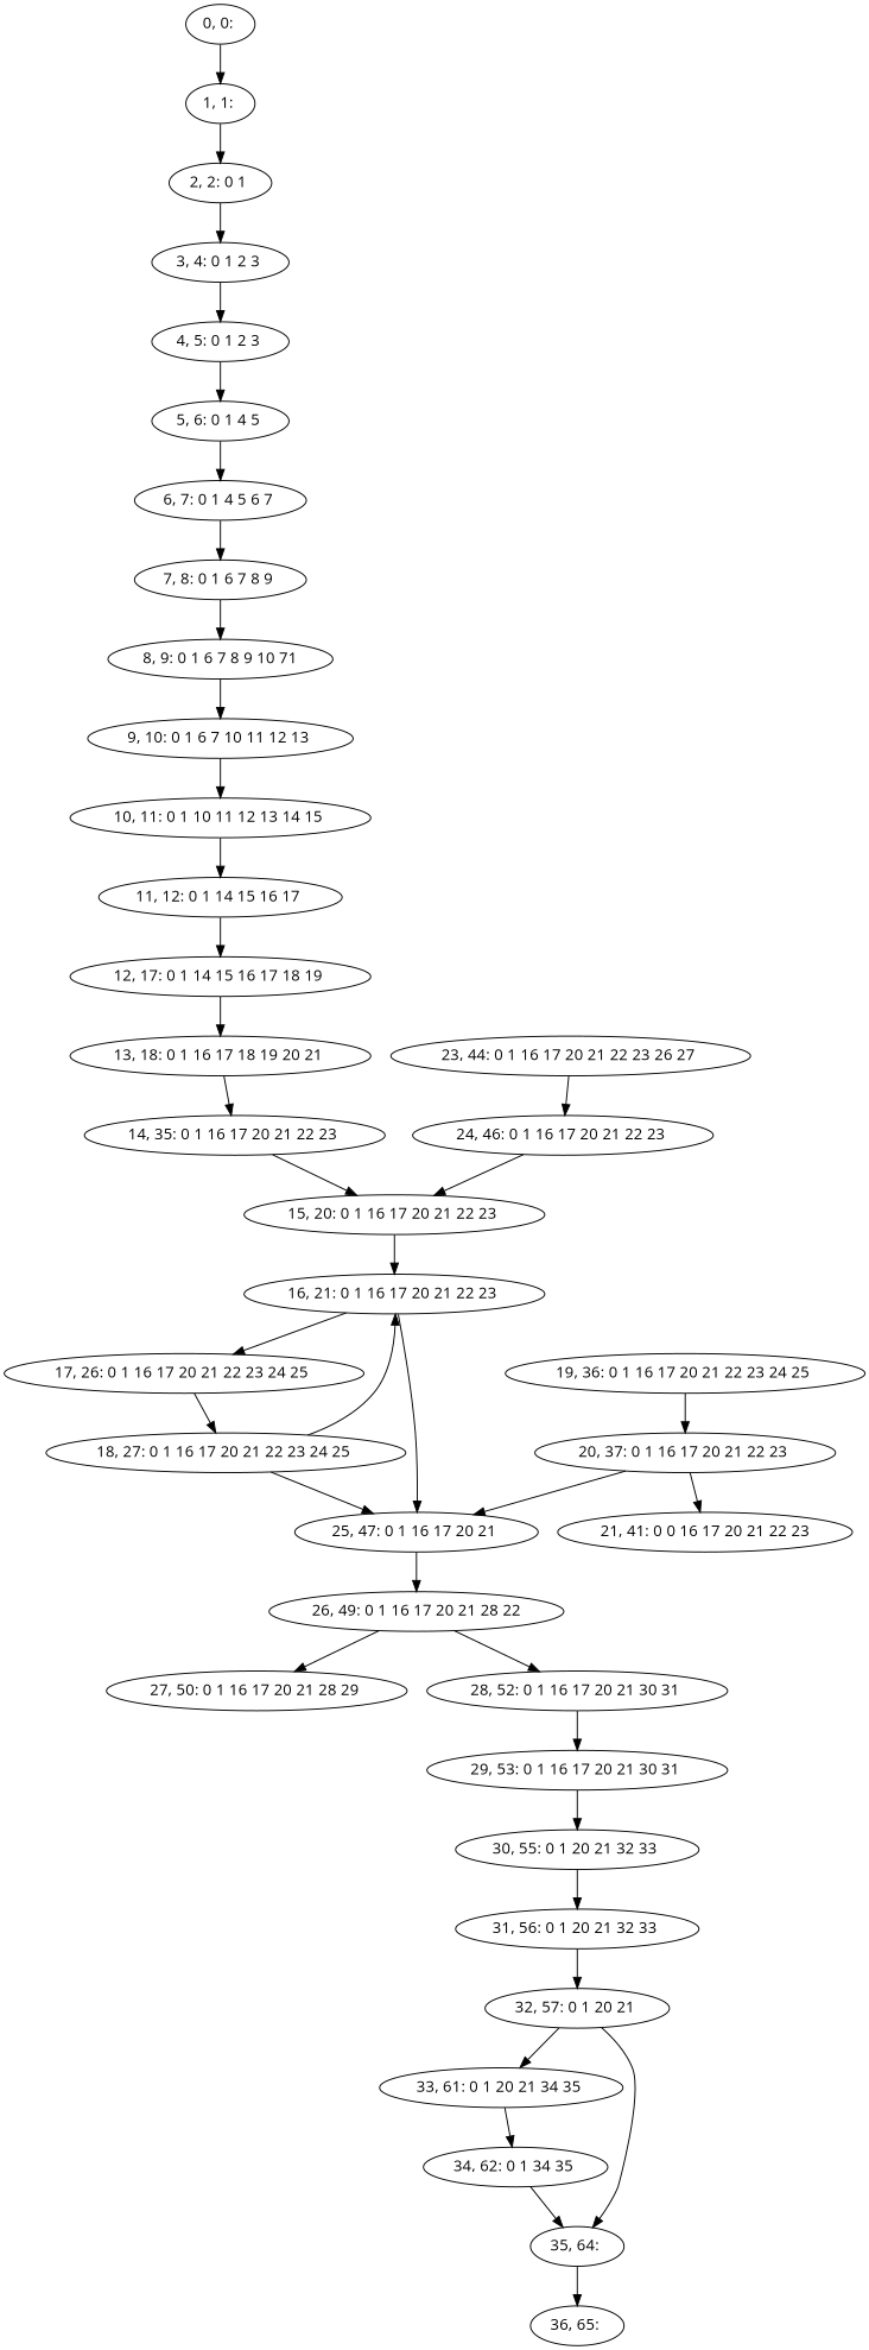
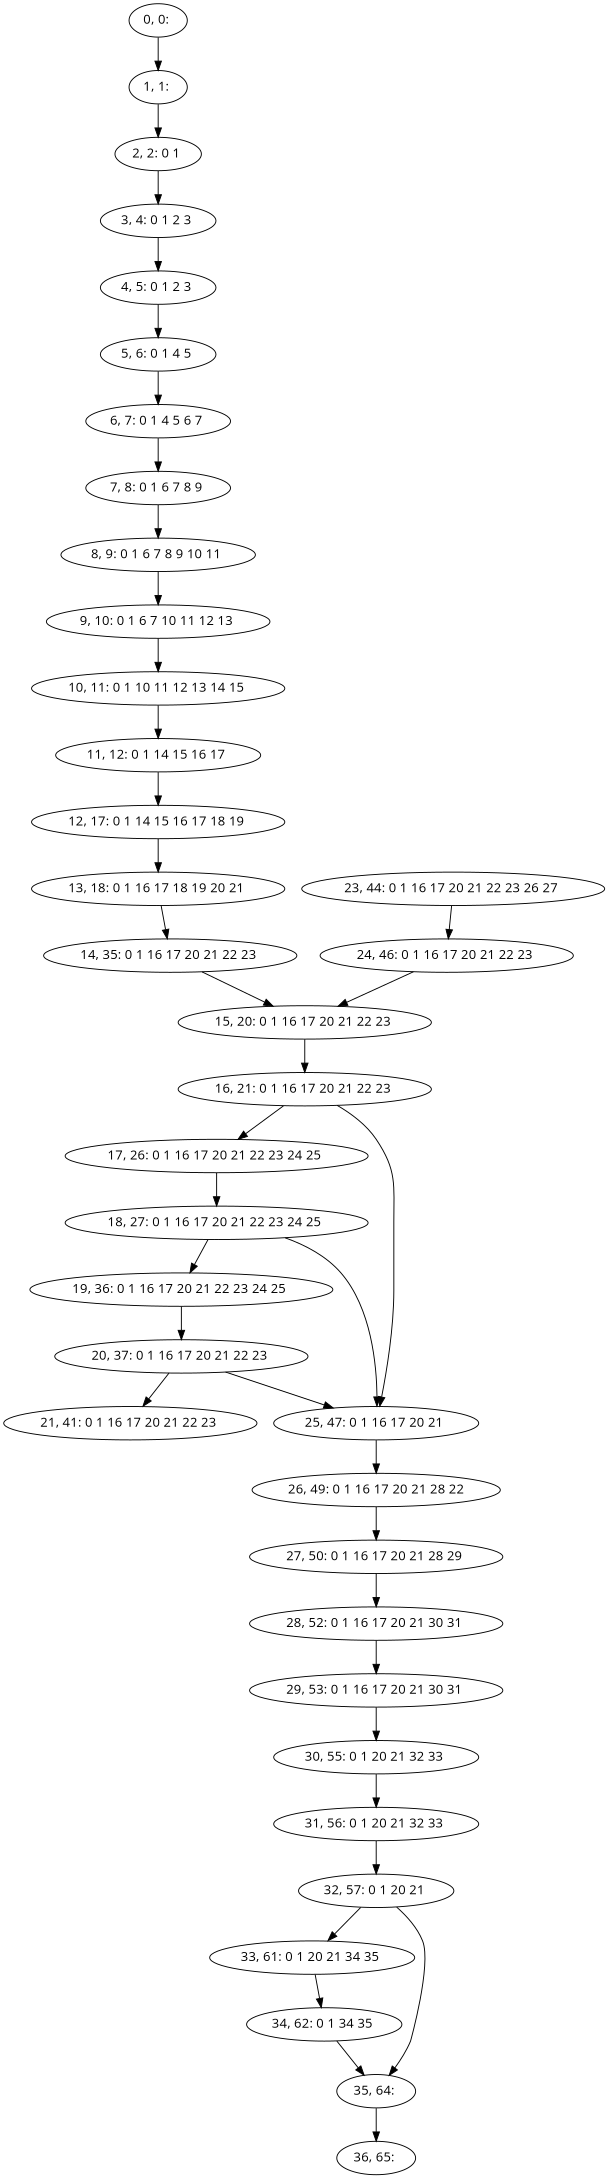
  digraph {
    fontname="Open Sans"
    node [fontname="Open Sans"]
    edge [fontname="Open Sans"]
    n1 [label="0, 0: "]
    n2 [label="1, 1: "]
    n3 [label="2, 2: 0 1 "]
    n4 [label="3, 4: 0 1 2 3 "]
    n5 [label="4, 5: 0 1 2 3 "]
    n6 [label="5, 6: 0 1 4 5 "]
    n7 [label="6, 7: 0 1 4 5 6 7 "]
    n8 [label="7, 8: 0 1 6 7 8 9 "]
-   n9 [label="8, 9: 0 1 6 7 8 9 10 71"]
+   n9 [label="8, 9: 0 1 6 7 8 9 10 11 "]
    n10 [label="9, 10: 0 1 6 7 10 11 12 13 "]
    n11 [label="10, 11: 0 1 10 11 12 13 14 15 "]
    n12 [label="11, 12: 0 1 14 15 16 17 "]
    n13 [label="12, 17: 0 1 14 15 16 17 18 19 "]
    n14 [label="13, 18: 0 1 16 17 18 19 20 21 "]
    n15 [label="14, 35: 0 1 16 17 20 21 22 23 "]
    n16 [label="15, 20: 0 1 16 17 20 21 22 23 "]
    n17 [label="16, 21: 0 1 16 17 20 21 22 23 "]
    n18 [label="17, 26: 0 1 16 17 20 21 22 23 24 25 "]
    n19 [label="25, 47: 0 1 16 17 20 21 "]
    n20 [label="18, 27: 0 1 16 17 20 21 22 23 24 25 "]
    n21 [label="26, 49: 0 1 16 17 20 21 28 22"]
    n22 [label="19, 36: 0 1 16 17 20 21 22 23 24 25 "]
    n23 [label="20, 37: 0 1 16 17 20 21 22 23 "]
-   n24 [label="21, 41: 0 0 16 17 20 21 22 23"]
+   n24 [label="21, 41: 0 1 16 17 20 21 22 23 "]
    n25 [label="23, 44: 0 1 16 17 20 21 22 23 26 27 "]
    n26 [label="24, 46: 0 1 16 17 20 21 22 23 "]
    n27 [label="27, 50: 0 1 16 17 20 21 28 29 "]
    n28 [label="28, 52: 0 1 16 17 20 21 30 31 "]
    n29 [label="29, 53: 0 1 16 17 20 21 30 31 "]
    n30 [label="30, 55: 0 1 20 21 32 33 "]
    n31 [label="31, 56: 0 1 20 21 32 33 "]
    n32 [label="32, 57: 0 1 20 21 "]
    n33 [label="33, 61: 0 1 20 21 34 35 "]
    n34 [label="35, 64: "]
    n35 [label="34, 62: 0 1 34 35 "]
    n36 [label="36, 65: "]
    n1 -> n2
    n2 -> n3
    n3 -> n4
    n4 -> n5
    n5 -> n6
    n6 -> n7
    n7 -> n8
    n8 -> n9
    n9 -> n10
    n10 -> n11
    n11 -> n12
    n12 -> n13
    n13 -> n14
    n14 -> n15
    n15 -> n16
    n16 -> n17
    n17 -> n18
    n17 -> n19
    n18 -> n20
    n19 -> n21
    n20 -> n19
-   n20 -> n17
+   n20 -> n22
    n21 -> n27
    n22 -> n23
    n23 -> n19
    n23 -> n24
    n25 -> n26
    n26 -> n16
-   n21 -> n28
+   n27 -> n28
    n28 -> n29
    n29 -> n30
    n30 -> n31
    n31 -> n32
    n32 -> n33
    n32 -> n34
    n33 -> n35
    n34 -> n36
    n35 -> n34
  }
